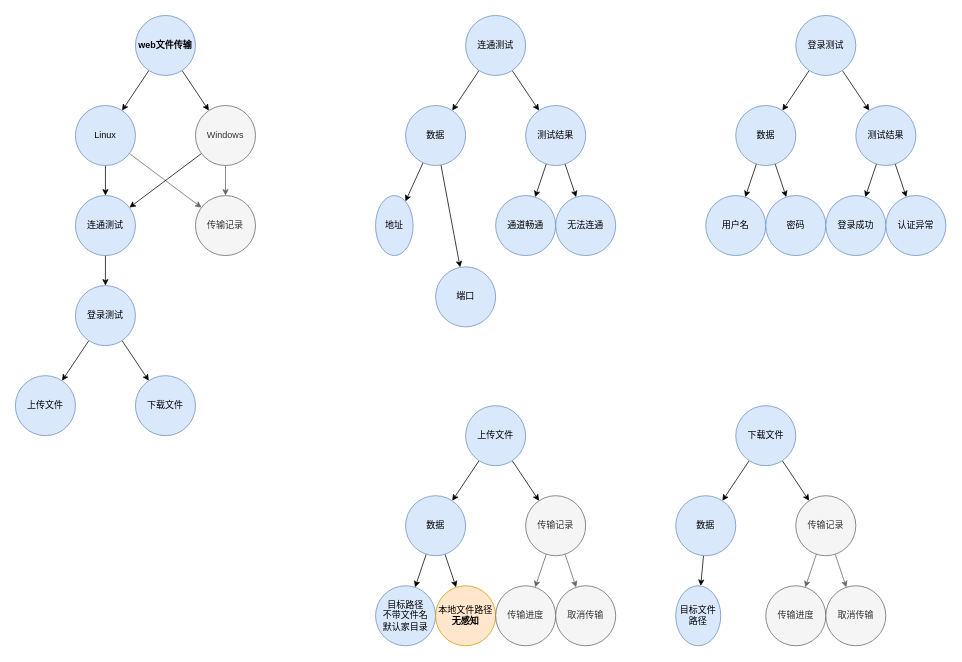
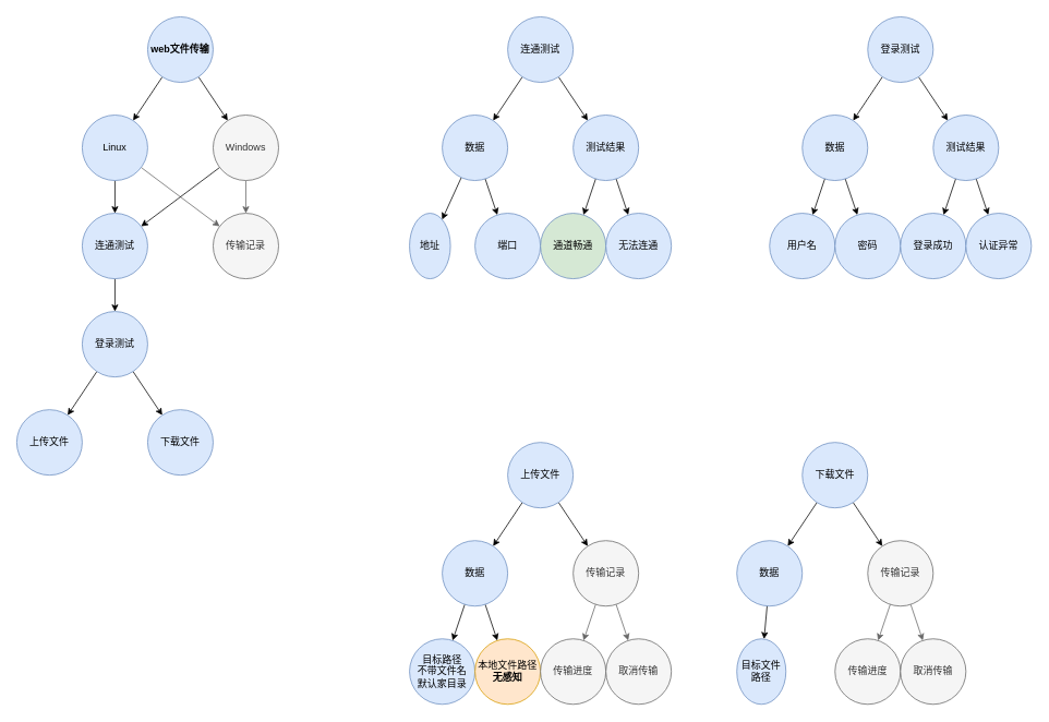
  <mxCell id="0" />
  <mxCell id="1" parent="0" />
  <mxCell id="2" style="rounded=0;orthogonalLoop=1;jettySize=auto;html=1;" parent="1" source="4" target="7" edge="1"><mxGeometry relative="1" as="geometry" /></mxCell>
  <mxCell id="3" style="rounded=0;orthogonalLoop=1;jettySize=auto;html=1;" parent="1" source="4" target="10" edge="1"><mxGeometry relative="1" as="geometry" /></mxCell>
  <mxCell id="4" value="&lt;b&gt;web文件传输&lt;/b&gt;" style="ellipse;whiteSpace=wrap;html=1;aspect=fixed;fillColor=#dae8fc;strokeColor=#6c8ebf;" parent="1" vertex="1"><mxGeometry x="180" y="20" width="80" height="80" as="geometry" /></mxCell>
  <mxCell id="5" style="edgeStyle=none;rounded=0;orthogonalLoop=1;jettySize=auto;html=1;" parent="1" source="7" target="12" edge="1"><mxGeometry relative="1" as="geometry" /></mxCell>
  <mxCell id="6" style="edgeStyle=none;rounded=0;orthogonalLoop=1;jettySize=auto;html=1;endArrow=classic;endFill=1;fillColor=#f5f5f5;strokeColor=#666666;" parent="1" source="7" target="68" edge="1"><mxGeometry relative="1" as="geometry" /></mxCell>
  <mxCell id="7" value="Linux" style="ellipse;whiteSpace=wrap;html=1;aspect=fixed;fillColor=#dae8fc;strokeColor=#6c8ebf;" parent="1" vertex="1"><mxGeometry x="100" y="140" width="80" height="80" as="geometry" /></mxCell>
  <mxCell id="8" style="edgeStyle=none;rounded=0;orthogonalLoop=1;jettySize=auto;html=1;" parent="1" source="10" target="12" edge="1"><mxGeometry relative="1" as="geometry" /></mxCell>
  <mxCell id="9" style="edgeStyle=none;rounded=0;orthogonalLoop=1;jettySize=auto;html=1;endArrow=classic;endFill=1;fillColor=#f5f5f5;strokeColor=#666666;" parent="1" source="10" target="68" edge="1"><mxGeometry relative="1" as="geometry" /></mxCell>
  <mxCell id="10" value="Windows" style="ellipse;whiteSpace=wrap;html=1;aspect=fixed;fillColor=#f5f5f5;strokeColor=#666666;fontColor=#333333;" parent="1" vertex="1"><mxGeometry x="260" y="140" width="80" height="80" as="geometry" /></mxCell>
  <mxCell id="11" style="edgeStyle=none;rounded=0;orthogonalLoop=1;jettySize=auto;html=1;" parent="1" source="12" target="15" edge="1"><mxGeometry relative="1" as="geometry" /></mxCell>
  <mxCell id="12" value="连通测试" style="ellipse;whiteSpace=wrap;html=1;aspect=fixed;fillColor=#dae8fc;strokeColor=#6c8ebf;" parent="1" vertex="1"><mxGeometry x="100" y="260" width="80" height="80" as="geometry" /></mxCell>
  <mxCell id="13" style="rounded=0;orthogonalLoop=1;jettySize=auto;html=1;" parent="1" source="15" target="16" edge="1"><mxGeometry relative="1" as="geometry" /></mxCell>
  <mxCell id="14" style="edgeStyle=none;rounded=0;orthogonalLoop=1;jettySize=auto;html=1;endArrow=classic;endFill=1;" parent="1" source="15" target="17" edge="1"><mxGeometry relative="1" as="geometry" /></mxCell>
  <mxCell id="15" value="登录测试" style="ellipse;whiteSpace=wrap;html=1;aspect=fixed;fillColor=#dae8fc;strokeColor=#6c8ebf;" parent="1" vertex="1"><mxGeometry x="100" y="380" width="80" height="80" as="geometry" /></mxCell>
  <mxCell id="16" value="上传文件" style="ellipse;whiteSpace=wrap;html=1;aspect=fixed;fillColor=#dae8fc;strokeColor=#6c8ebf;" parent="1" vertex="1"><mxGeometry x="20" y="500" width="80" height="80" as="geometry" /></mxCell>
  <mxCell id="17" value="下载文件" style="ellipse;whiteSpace=wrap;html=1;aspect=fixed;fillColor=#dae8fc;strokeColor=#6c8ebf;" parent="1" vertex="1"><mxGeometry x="180" y="500" width="80" height="80" as="geometry" /></mxCell>
  <mxCell id="18" style="edgeStyle=none;rounded=0;orthogonalLoop=1;jettySize=auto;html=1;endArrow=classic;endFill=1;" parent="1" source="20" target="23" edge="1"><mxGeometry relative="1" as="geometry" /></mxCell>
  <mxCell id="19" style="edgeStyle=none;rounded=0;orthogonalLoop=1;jettySize=auto;html=1;endArrow=classic;endFill=1;" parent="1" source="20" target="31" edge="1"><mxGeometry relative="1" as="geometry" /></mxCell>
  <mxCell id="20" value="连通测试" style="ellipse;whiteSpace=wrap;html=1;aspect=fixed;fillColor=#dae8fc;strokeColor=#6c8ebf;" parent="1" vertex="1"><mxGeometry x="620" y="20" width="80" height="80" as="geometry" /></mxCell>
  <mxCell id="21" style="edgeStyle=none;rounded=0;orthogonalLoop=1;jettySize=auto;html=1;endArrow=classic;endFill=1;" parent="1" source="23" target="24" edge="1"><mxGeometry relative="1" as="geometry" /></mxCell>
  <mxCell id="22" style="edgeStyle=none;rounded=0;orthogonalLoop=1;jettySize=auto;html=1;endArrow=classic;endFill=1;" parent="1" source="23" target="28" edge="1"><mxGeometry relative="1" as="geometry" /></mxCell>
  <mxCell id="23" value="数据" style="ellipse;whiteSpace=wrap;html=1;aspect=fixed;fillColor=#dae8fc;strokeColor=#6c8ebf;" parent="1" vertex="1"><mxGeometry x="540" y="140" width="80" height="80" as="geometry" /></mxCell>
  <mxCell id="24" value="地址" style="ellipse;whiteSpace=wrap;html=1;aspect=fixed;fillColor=#dae8fc;strokeColor=#6c8ebf;" parent="1" vertex="1"><mxGeometry x="500" y="260" width="50" height="80" as="geometry" /></mxCell>
  <mxCell id="25" style="edgeStyle=none;rounded=0;orthogonalLoop=1;jettySize=auto;html=1;endArrow=classic;endFill=1;" parent="1" source="27" target="36" edge="1"><mxGeometry relative="1" as="geometry" /></mxCell>
  <mxCell id="26" style="edgeStyle=none;rounded=0;orthogonalLoop=1;jettySize=auto;html=1;endArrow=classic;endFill=1;" parent="1" source="27" target="41" edge="1"><mxGeometry relative="1" as="geometry" /></mxCell>
  <mxCell id="27" value="登录测试" style="ellipse;whiteSpace=wrap;html=1;aspect=fixed;fillColor=#dae8fc;strokeColor=#6c8ebf;" parent="1" vertex="1"><mxGeometry x="1060" y="20" width="80" height="80" as="geometry" /></mxCell>
- <mxCell id="28" value="端口" style="ellipse;whiteSpace=wrap;html=1;aspect=fixed;fillColor=#dae8fc;strokeColor=#6c8ebf;" parent="1" vertex="1"><mxGeometry x="580" y="355" width="80" height="80" as="geometry" /></mxCell>
+ <mxCell id="28" value="端口" style="ellipse;whiteSpace=wrap;html=1;aspect=fixed;fillColor=#dae8fc;strokeColor=#6c8ebf;" parent="1" vertex="1"><mxGeometry x="580" y="260" width="80" height="80" as="geometry" /></mxCell>
  <mxCell id="29" style="edgeStyle=none;rounded=0;orthogonalLoop=1;jettySize=auto;html=1;endArrow=classic;endFill=1;" parent="1" source="31" target="32" edge="1"><mxGeometry relative="1" as="geometry" /></mxCell>
  <mxCell id="30" style="edgeStyle=none;rounded=0;orthogonalLoop=1;jettySize=auto;html=1;endArrow=classic;endFill=1;" parent="1" source="31" target="33" edge="1"><mxGeometry relative="1" as="geometry" /></mxCell>
  <mxCell id="31" value="测试结果" style="ellipse;whiteSpace=wrap;html=1;aspect=fixed;fillColor=#dae8fc;strokeColor=#6c8ebf;" parent="1" vertex="1"><mxGeometry x="700" y="140" width="80" height="80" as="geometry" /></mxCell>
- <mxCell id="32" value="通道畅通" style="ellipse;whiteSpace=wrap;html=1;aspect=fixed;fillColor=#dae8fc;strokeColor=#6c8ebf;" parent="1" vertex="1"><mxGeometry x="660" y="260" width="80" height="80" as="geometry" /></mxCell>
+ <mxCell id="32" value="通道畅通" style="ellipse;whiteSpace=wrap;html=1;aspect=fixed;fillColor=#d5e8d4;strokeColor=#6c8ebf;" parent="1" vertex="1"><mxGeometry x="660" y="260" width="80" height="80" as="geometry" /></mxCell>
  <mxCell id="33" value="无法连通" style="ellipse;whiteSpace=wrap;html=1;aspect=fixed;fillColor=#dae8fc;strokeColor=#6c8ebf;" parent="1" vertex="1"><mxGeometry x="740" y="260" width="80" height="80" as="geometry" /></mxCell>
  <mxCell id="34" style="edgeStyle=none;rounded=0;orthogonalLoop=1;jettySize=auto;html=1;endArrow=classic;endFill=1;" parent="1" source="36" target="37" edge="1"><mxGeometry relative="1" as="geometry"><mxPoint x="992.649" y="262.053" as="targetPoint" /></mxGeometry></mxCell>
  <mxCell id="35" style="edgeStyle=none;rounded=0;orthogonalLoop=1;jettySize=auto;html=1;endArrow=classic;endFill=1;" parent="1" source="36" target="38" edge="1"><mxGeometry relative="1" as="geometry"><mxPoint x="1047.351" y="262.053" as="targetPoint" /></mxGeometry></mxCell>
  <mxCell id="36" value="数据" style="ellipse;whiteSpace=wrap;html=1;aspect=fixed;fillColor=#dae8fc;strokeColor=#6c8ebf;" parent="1" vertex="1"><mxGeometry x="980" y="140" width="80" height="80" as="geometry" /></mxCell>
  <mxCell id="37" value="用户名" style="ellipse;whiteSpace=wrap;html=1;aspect=fixed;fillColor=#dae8fc;strokeColor=#6c8ebf;" parent="1" vertex="1"><mxGeometry x="940" y="260" width="80" height="80" as="geometry" /></mxCell>
  <mxCell id="38" value="密码" style="ellipse;whiteSpace=wrap;html=1;aspect=fixed;fillColor=#dae8fc;strokeColor=#6c8ebf;" parent="1" vertex="1"><mxGeometry x="1020" y="260" width="80" height="80" as="geometry" /></mxCell>
  <mxCell id="39" style="edgeStyle=none;rounded=0;orthogonalLoop=1;jettySize=auto;html=1;endArrow=classic;endFill=1;" parent="1" source="41" target="42" edge="1"><mxGeometry relative="1" as="geometry" /></mxCell>
  <mxCell id="40" style="edgeStyle=none;rounded=0;orthogonalLoop=1;jettySize=auto;html=1;endArrow=classic;endFill=1;" parent="1" source="41" target="43" edge="1"><mxGeometry relative="1" as="geometry" /></mxCell>
  <mxCell id="41" value="测试结果" style="ellipse;whiteSpace=wrap;html=1;aspect=fixed;fillColor=#dae8fc;strokeColor=#6c8ebf;" parent="1" vertex="1"><mxGeometry x="1140" y="140" width="80" height="80" as="geometry" /></mxCell>
  <mxCell id="42" value="登录成功" style="ellipse;whiteSpace=wrap;html=1;aspect=fixed;fillColor=#dae8fc;strokeColor=#6c8ebf;" parent="1" vertex="1"><mxGeometry x="1100" y="260" width="80" height="80" as="geometry" /></mxCell>
  <mxCell id="43" value="认证异常" style="ellipse;whiteSpace=wrap;html=1;aspect=fixed;fillColor=#dae8fc;strokeColor=#6c8ebf;" parent="1" vertex="1"><mxGeometry x="1180" y="260" width="80" height="80" as="geometry" /></mxCell>
  <mxCell id="44" style="edgeStyle=none;rounded=0;orthogonalLoop=1;jettySize=auto;html=1;endArrow=classic;endFill=1;" parent="1" source="46" target="49" edge="1"><mxGeometry relative="1" as="geometry" /></mxCell>
  <mxCell id="45" style="edgeStyle=none;rounded=0;orthogonalLoop=1;jettySize=auto;html=1;endArrow=classic;endFill=1;" parent="1" source="46" target="54" edge="1"><mxGeometry relative="1" as="geometry" /></mxCell>
  <mxCell id="46" value="上传文件" style="ellipse;whiteSpace=wrap;html=1;aspect=fixed;fillColor=#dae8fc;strokeColor=#6c8ebf;" parent="1" vertex="1"><mxGeometry x="620" y="540" width="80" height="80" as="geometry" /></mxCell>
  <mxCell id="47" style="edgeStyle=none;rounded=0;orthogonalLoop=1;jettySize=auto;html=1;endArrow=classic;endFill=1;" parent="1" source="49" target="50" edge="1"><mxGeometry relative="1" as="geometry" /></mxCell>
  <mxCell id="48" style="edgeStyle=none;rounded=0;orthogonalLoop=1;jettySize=auto;html=1;endArrow=classic;endFill=1;" parent="1" source="49" target="51" edge="1"><mxGeometry relative="1" as="geometry" /></mxCell>
  <mxCell id="49" value="数据" style="ellipse;whiteSpace=wrap;html=1;aspect=fixed;fillColor=#dae8fc;strokeColor=#6c8ebf;" parent="1" vertex="1"><mxGeometry x="540" y="660" width="80" height="80" as="geometry" /></mxCell>
  <mxCell id="50" value="目标路径&lt;br&gt;不带文件名&lt;br&gt;默认家目录" style="ellipse;whiteSpace=wrap;html=1;aspect=fixed;fillColor=#dae8fc;strokeColor=#6c8ebf;" parent="1" vertex="1"><mxGeometry x="500" y="780" width="80" height="80" as="geometry" /></mxCell>
  <mxCell id="51" value="本地文件路径&lt;br&gt;&lt;b&gt;无感知&lt;/b&gt;" style="ellipse;whiteSpace=wrap;html=1;aspect=fixed;fillColor=#ffe6cc;strokeColor=#d79b00;" parent="1" vertex="1"><mxGeometry x="580" y="780" width="80" height="80" as="geometry" /></mxCell>
  <mxCell id="52" style="edgeStyle=none;rounded=0;orthogonalLoop=1;jettySize=auto;html=1;endArrow=classic;endFill=1;fillColor=#f5f5f5;strokeColor=#666666;" parent="1" source="54" target="55" edge="1"><mxGeometry relative="1" as="geometry" /></mxCell>
  <mxCell id="53" style="edgeStyle=none;rounded=0;orthogonalLoop=1;jettySize=auto;html=1;endArrow=classic;endFill=1;fillColor=#f5f5f5;strokeColor=#666666;" parent="1" source="54" target="56" edge="1"><mxGeometry relative="1" as="geometry" /></mxCell>
  <mxCell id="54" value="传输记录" style="ellipse;whiteSpace=wrap;html=1;aspect=fixed;fillColor=#f5f5f5;strokeColor=#666666;fontColor=#333333;" parent="1" vertex="1"><mxGeometry x="700" y="660" width="80" height="80" as="geometry" /></mxCell>
  <mxCell id="55" value="传输进度" style="ellipse;whiteSpace=wrap;html=1;aspect=fixed;fillColor=#f5f5f5;strokeColor=#666666;fontColor=#333333;" parent="1" vertex="1"><mxGeometry x="660" y="780" width="80" height="80" as="geometry" /></mxCell>
  <mxCell id="56" value="取消传输" style="ellipse;whiteSpace=wrap;html=1;aspect=fixed;fillColor=#f5f5f5;strokeColor=#666666;fontColor=#333333;" parent="1" vertex="1"><mxGeometry x="740" y="780" width="80" height="80" as="geometry" /></mxCell>
  <mxCell id="57" style="edgeStyle=none;rounded=0;orthogonalLoop=1;jettySize=auto;html=1;endArrow=classic;endFill=1;" parent="1" source="59" target="61" edge="1"><mxGeometry relative="1" as="geometry" /></mxCell>
  <mxCell id="58" style="edgeStyle=none;rounded=0;orthogonalLoop=1;jettySize=auto;html=1;endArrow=classic;endFill=1;" parent="1" source="59" target="65" edge="1"><mxGeometry relative="1" as="geometry" /></mxCell>
  <mxCell id="59" value="下载文件" style="ellipse;whiteSpace=wrap;html=1;aspect=fixed;fillColor=#dae8fc;strokeColor=#6c8ebf;" parent="1" vertex="1"><mxGeometry x="980" y="540" width="80" height="80" as="geometry" /></mxCell>
  <mxCell id="60" style="edgeStyle=none;rounded=0;orthogonalLoop=1;jettySize=auto;html=1;endArrow=classic;endFill=1;" parent="1" source="61" target="62" edge="1"><mxGeometry relative="1" as="geometry" /></mxCell>
  <mxCell id="61" value="数据" style="ellipse;whiteSpace=wrap;html=1;aspect=fixed;fillColor=#dae8fc;strokeColor=#6c8ebf;" parent="1" vertex="1"><mxGeometry x="900" y="660" width="80" height="80" as="geometry" /></mxCell>
  <mxCell id="62" value="目标文件路径" style="ellipse;whiteSpace=wrap;html=1;aspect=fixed;fillColor=#dae8fc;strokeColor=#6c8ebf;" parent="1" vertex="1"><mxGeometry x="900" y="780" width="60" height="80" as="geometry" /></mxCell>
  <mxCell id="63" style="edgeStyle=none;rounded=0;orthogonalLoop=1;jettySize=auto;html=1;endArrow=classic;endFill=1;fillColor=#f5f5f5;strokeColor=#666666;" parent="1" source="65" target="66" edge="1"><mxGeometry relative="1" as="geometry" /></mxCell>
  <mxCell id="64" style="edgeStyle=none;rounded=0;orthogonalLoop=1;jettySize=auto;html=1;endArrow=classic;endFill=1;fillColor=#f5f5f5;strokeColor=#666666;" parent="1" source="65" target="67" edge="1"><mxGeometry relative="1" as="geometry" /></mxCell>
  <mxCell id="65" value="传输记录" style="ellipse;whiteSpace=wrap;html=1;aspect=fixed;fillColor=#f5f5f5;strokeColor=#666666;fontColor=#333333;" parent="1" vertex="1"><mxGeometry x="1060" y="660" width="80" height="80" as="geometry" /></mxCell>
  <mxCell id="66" value="传输进度" style="ellipse;whiteSpace=wrap;html=1;aspect=fixed;fillColor=#f5f5f5;strokeColor=#666666;fontColor=#333333;" parent="1" vertex="1"><mxGeometry x="1020" y="780" width="80" height="80" as="geometry" /></mxCell>
  <mxCell id="67" value="取消传输" style="ellipse;whiteSpace=wrap;html=1;aspect=fixed;fillColor=#f5f5f5;strokeColor=#666666;fontColor=#333333;" parent="1" vertex="1"><mxGeometry x="1100" y="780" width="80" height="80" as="geometry" /></mxCell>
  <mxCell id="68" value="传输记录" style="ellipse;whiteSpace=wrap;html=1;aspect=fixed;fillColor=#f5f5f5;strokeColor=#666666;fontColor=#333333;" parent="1" vertex="1"><mxGeometry x="260" y="260" width="80" height="80" as="geometry" /></mxCell>
